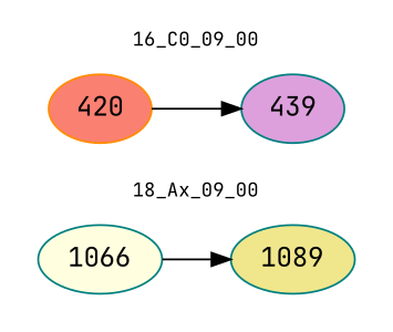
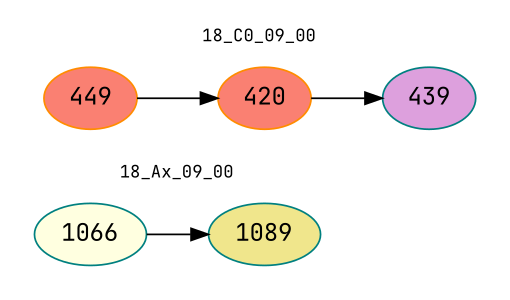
  digraph {
    fontname="JetBrains Mono"
    rankdir=LR
    node [color=teal fillcolor=salmon fontname="JetBrains Mono" style=filled]
    edge [color=black fontname="JetBrains Mono"]
    n1 [fillcolor=lightyellow label=1066]
    n2 [fillcolor=khaki label=1089]
+   n3 [color=darkorange label=449]
    n4 [color=darkorange label=420]
    n5 [fillcolor=plum label=439]
    subgraph cluster_1 {
      color=white
      fontsize=10
      label="18_Ax_09_00"
      n1
      n2
    }
    subgraph cluster_2 {
      color=white
      fontsize=10
-     label="16_C0_09_00"
+     label="18_C0_09_00"
+     n3
      n4
      n5
    }
    n1 -> n2
+   n3 -> n4
    n4 -> n5
  }
